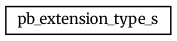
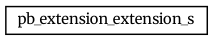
  digraph {
    rankdir=LR
    fontname=Merriweather
-   n1 [color=black fillcolor=white fontname=Merriweather fontsize=10 height=0.2 label=pb_extension_type_s shape=record style=filled width=0.4]
+   n1 [color=black fillcolor=white fontname=Merriweather fontsize=10 height=0.2 label=pb_extension_extension_s shape=record style=filled width=0.4]
  }
